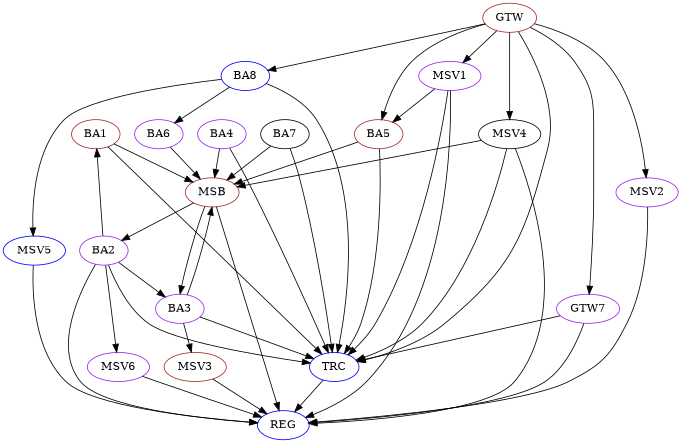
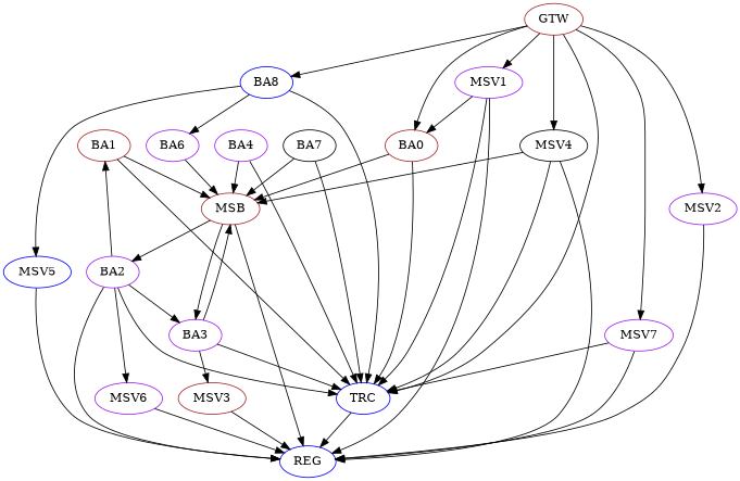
  strict digraph {
    node [color=purple]
    n1 [color=brown label=BA1]
    n2 [color=brown label=MSB]
    n3 [color=blue label=TRC]
    n4 [label=BA2]
    n5 [label=BA3]
    n6 [color=blue label=REG]
    n7 [label=MSV6]
    n8 [color=brown label=MSV3]
    n9 [label=BA4]
-   n10 [color=brown label=BA5]
+   n10 [color=brown label=BA0]
    n11 [label=BA6]
    n12 [color=black label=BA7]
    n13 [color=blue label=BA8]
    n14 [color=blue label=MSV5]
    n15 [color=brown label=GTW]
    n16 [label=MSV1]
    n17 [label=MSV2]
    n18 [color=black label=MSV4]
-   n19 [label=GTW7]
+   n19 [label=MSV7]
    n1 -> n2
    n1 -> n3
    n2 -> n4
    n2 -> n5
    n2 -> n6
    n3 -> n6
    n4 -> n1
    n4 -> n3
    n4 -> n5
    n4 -> n6
    n4 -> n7
    n5 -> n2
    n5 -> n3
    n5 -> n8
    n7 -> n6
    n8 -> n6
    n9 -> n2
    n9 -> n3
    n10 -> n2
    n10 -> n3
    n11 -> n2
    n12 -> n2
    n12 -> n3
    n13 -> n3
    n13 -> n11
    n13 -> n14
    n14 -> n6
    n15 -> n3
    n15 -> n10
    n15 -> n13
    n15 -> n16
    n15 -> n17
    n15 -> n18
    n15 -> n19
    n16 -> n3
    n16 -> n6
    n16 -> n10
    n17 -> n6
    n18 -> n2
    n18 -> n3
    n18 -> n6
    n19 -> n3
    n19 -> n6
  }
